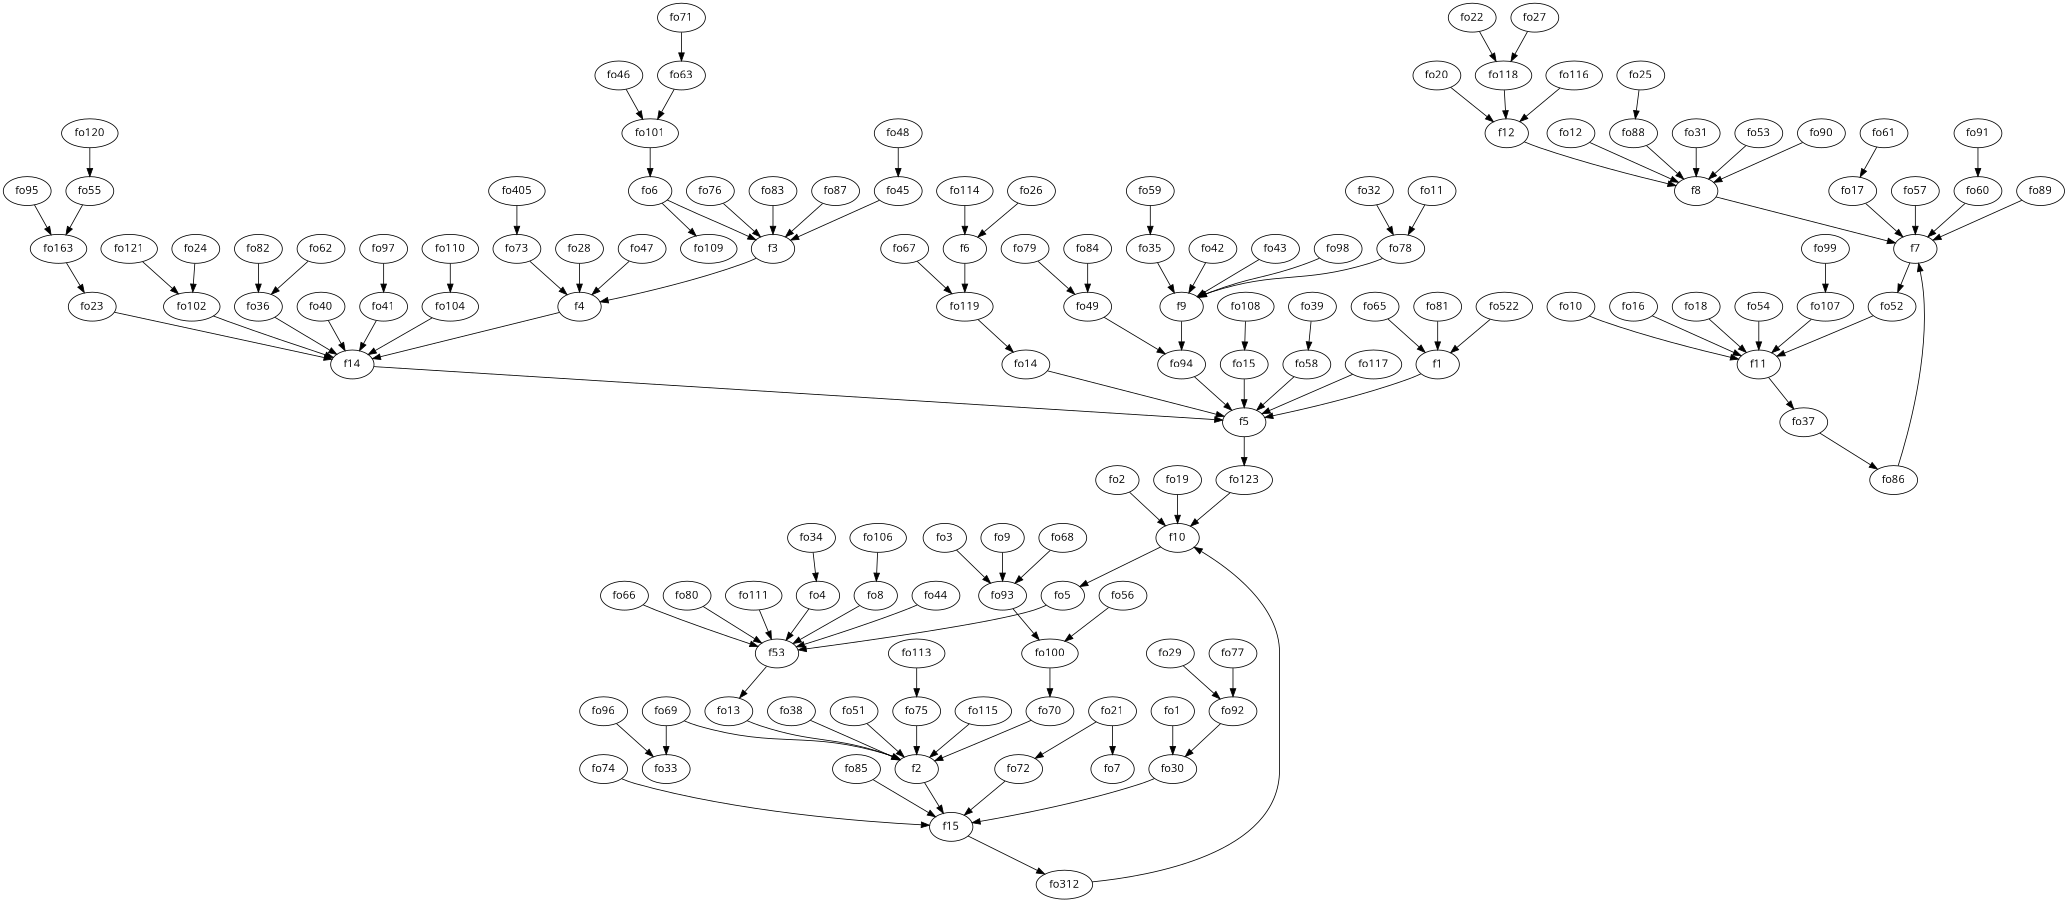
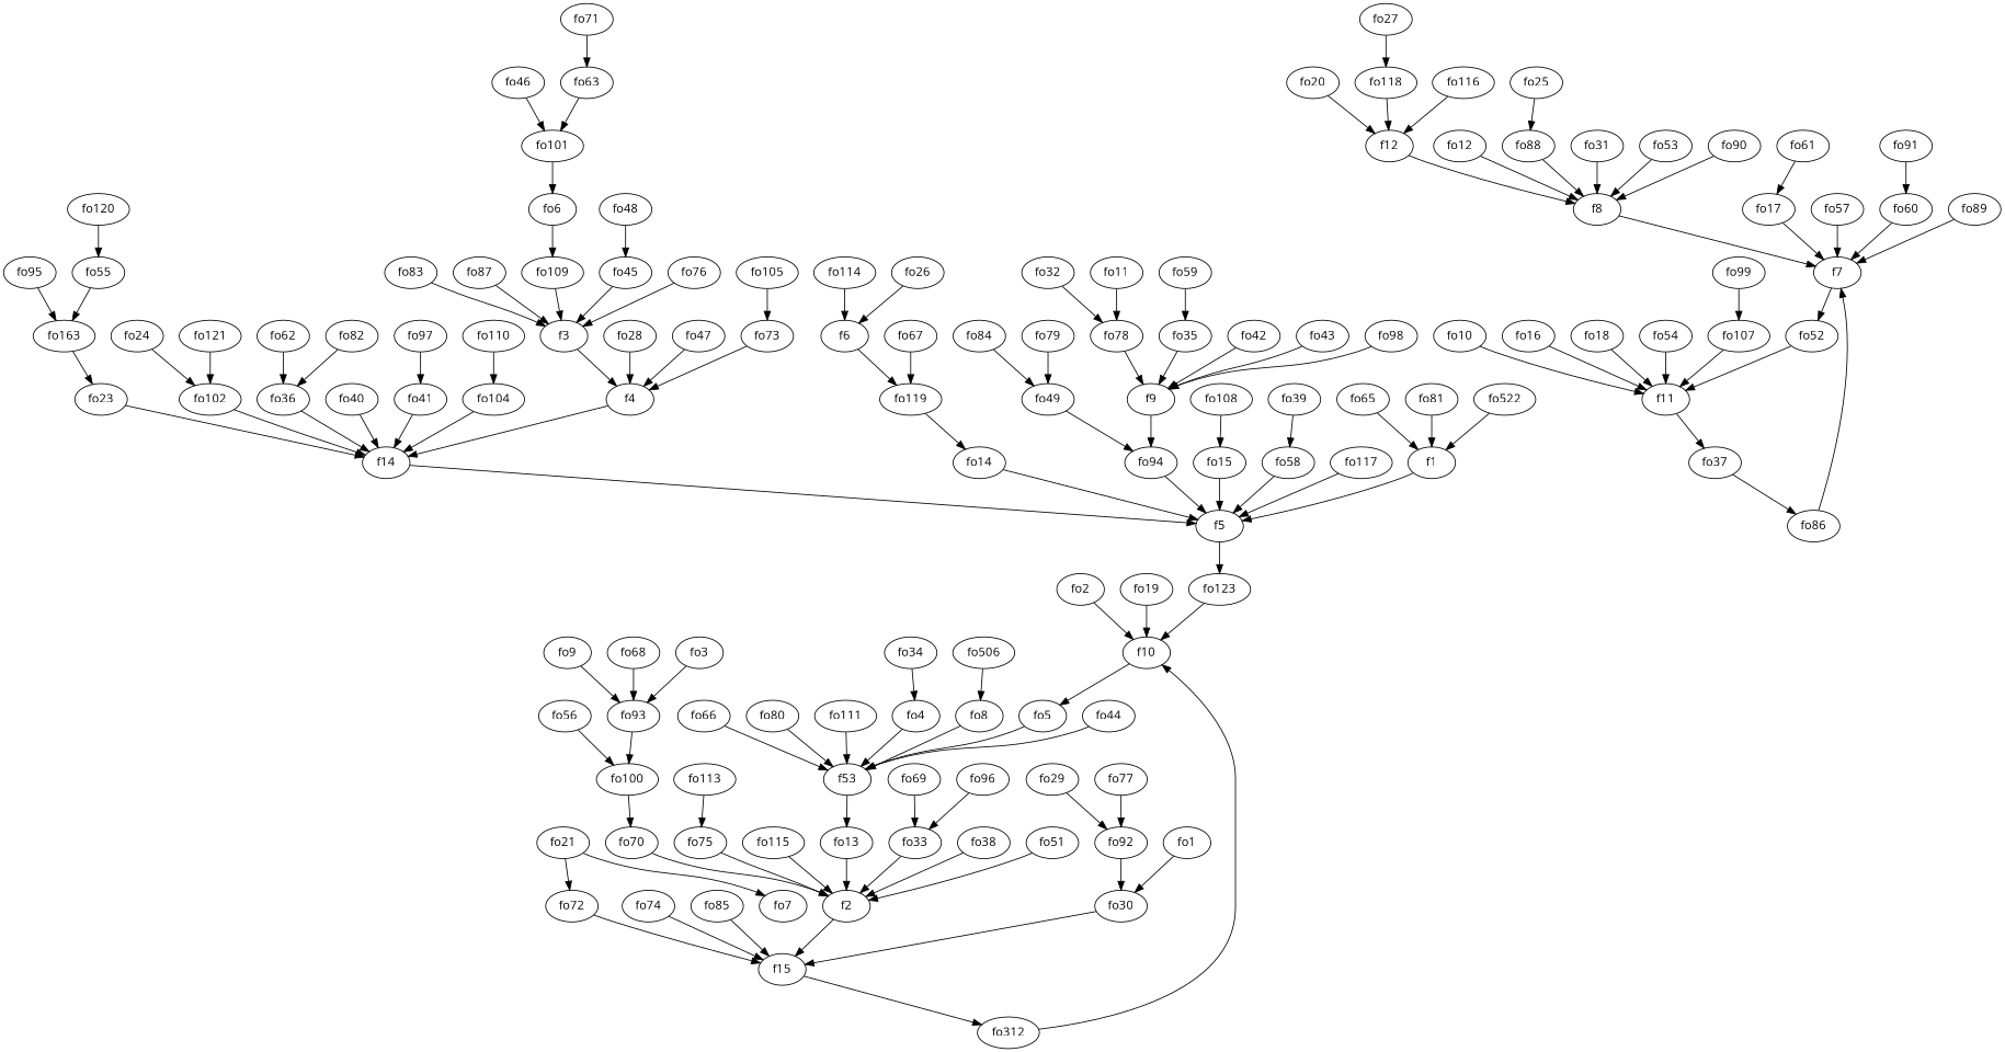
  strict digraph {
    fontname="Open Sans"
    node [fontname="Open Sans"]
    edge [fontname="Open Sans" weight=2]
    f1
    f5
    fo123
    f2
    f15
    n6 [label=fo312]
    f3
    f4
    f14
    f10
    f6
    fo119
    fo14
    f7
    fo52
    f11
    f8
    f9
    fo94
    fo5
    n21 [label=f53]
    fo37
    fo86
    f12
    fo13
    fo1
    fo30
    fo2
    fo3
    fo93
    fo100
    fo4
    fo6
    fo109
    fo21
    fo7
    fo72
    fo8
    fo9
    fo10
    fo11
    fo78
    fo12
    fo15
    fo16
    fo17
    fo18
    fo19
    fo20
-   fo22
    fo118
    fo23
    fo24
    fo102
    fo25
    fo88
    fo26
    fo27
    fo28
    fo29
    fo92
    fo31
    fo32
    fo33
    fo34
    fo35
    fo36
    fo38
    fo39
    fo58
    fo40
    fo41
    fo42
    fo43
    fo44
    fo45
    fo46
    fo101
    fo47
    fo48
    fo49
    fo51
    fo53
    fo54
    n85 [label=fo163]
    fo55
    fo56
    fo70
    fo57
    fo59
    fo60
    fo61
    fo62
    fo63
    fo65
    fo66
    fo67
    fo68
    fo69
    fo71
    fo73
    fo74
    fo75
    fo76
    fo77
    fo79
    fo80
    fo81
    fo82
    fo83
    fo84
    fo85
    fo87
    fo89
    fo90
    fo91
    fo95
    fo96
    fo97
    fo98
    fo99
    fo107
    fo104
-   fo105 [label=fo405]
-   fo106
+   fo105
+   fo106 [label=fo506]
    fo108
    fo110
    fo111
    fo113
    fo114
    fo115
    fo116
    fo117
    fo120
    fo121
    n136 [label=fo522]
    f1 -> f5
    f5 -> fo123
    fo123 -> f10
    f2 -> f15
    f15 -> n6
    n6 -> f10
    f3 -> f4
    f4 -> f14
    f14 -> f5
    f10 -> fo5
    f6 -> fo119
    fo119 -> fo14
    fo14 -> f5
    f7 -> fo52
    fo52 -> f11
    f11 -> fo37
    f8 -> f7
    f9 -> fo94
    fo94 -> f5
    fo5 -> n21
    n21 -> fo13
    fo37 -> fo86
    fo86 -> f7
    f12 -> f8
    fo13 -> f2
    fo1 -> fo30
    fo30 -> f15
    fo2 -> f10
    fo3 -> fo93
    fo93 -> fo100
    fo100 -> fo70
    fo4 -> n21
    fo6 -> fo109
-   fo6 -> f3
+   fo109 -> f3
    fo21 -> fo7
    fo21 -> fo72
    fo72 -> f15
    fo8 -> n21
    fo9 -> fo93
    fo10 -> f11
    fo11 -> fo78
    fo78 -> f9
    fo12 -> f8
    fo15 -> f5
    fo16 -> f11
    fo17 -> f7
    fo18 -> f11
    fo19 -> f10
    fo20 -> f12
-   fo22 -> fo118
    fo118 -> f12
    fo23 -> f14
    fo24 -> fo102
    fo102 -> f14
    fo25 -> fo88
    fo88 -> f8
    fo26 -> f6
    fo27 -> fo118
    fo28 -> f4
    fo29 -> fo92
    fo92 -> fo30
    fo31 -> f8
    fo32 -> fo78
-   fo69 -> f2
+   fo33 -> f2
    fo34 -> fo4
    fo35 -> f9
    fo36 -> f14
    fo38 -> f2
    fo39 -> fo58
    fo58 -> f5
    fo40 -> f14
    fo41 -> f14
    fo42 -> f9
    fo43 -> f9
    fo44 -> n21
    fo45 -> f3
    fo46 -> fo101
    fo101 -> fo6
    fo47 -> f4
    fo48 -> fo45
    fo49 -> fo94
    fo51 -> f2
    fo53 -> f8
    fo54 -> f11
    n85 -> fo23
    fo55 -> n85
    fo56 -> fo100
    fo70 -> f2
    fo57 -> f7
    fo59 -> fo35
    fo60 -> f7
    fo61 -> fo17
    fo62 -> fo36
    fo63 -> fo101
    fo65 -> f1
    fo66 -> n21
    fo67 -> fo119
    fo68 -> fo93
    fo69 -> fo33
    fo71 -> fo63
    fo73 -> f4
    fo74 -> f15
    fo75 -> f2
    fo76 -> f3
    fo77 -> fo92
    fo79 -> fo49
    fo80 -> n21
    fo81 -> f1
    fo82 -> fo36
    fo83 -> f3
    fo84 -> fo49
    fo85 -> f15
    fo87 -> f3
    fo89 -> f7
    fo90 -> f8
    fo91 -> fo60
    fo95 -> n85
    fo96 -> fo33
    fo97 -> fo41
    fo98 -> f9
    fo99 -> fo107
    fo107 -> f11
    fo104 -> f14
    fo105 -> fo73
    fo106 -> fo8
    fo108 -> fo15
    fo110 -> fo104
    fo111 -> n21
    fo113 -> fo75
    fo114 -> f6
    fo115 -> f2
    fo116 -> f12
    fo117 -> f5
    fo120 -> fo55
    fo121 -> fo102
    n136 -> f1
  }
